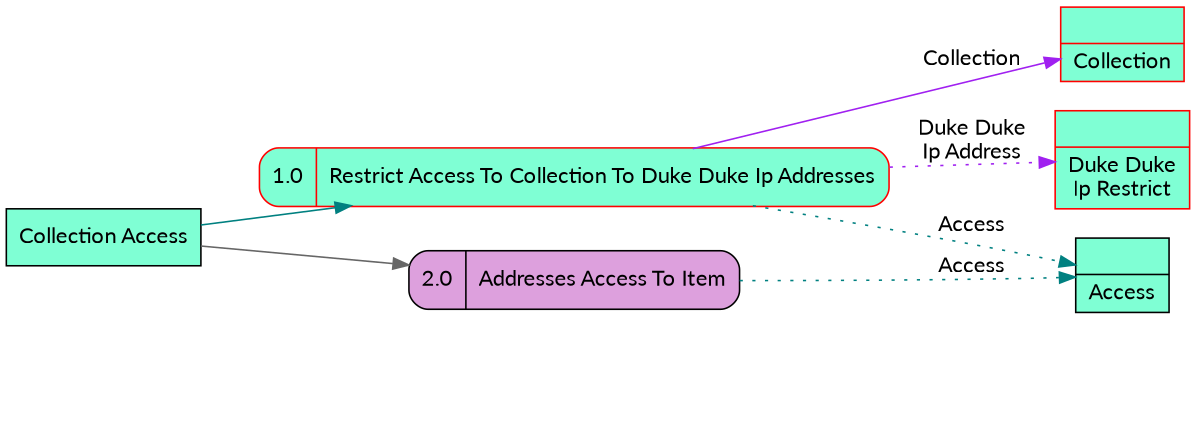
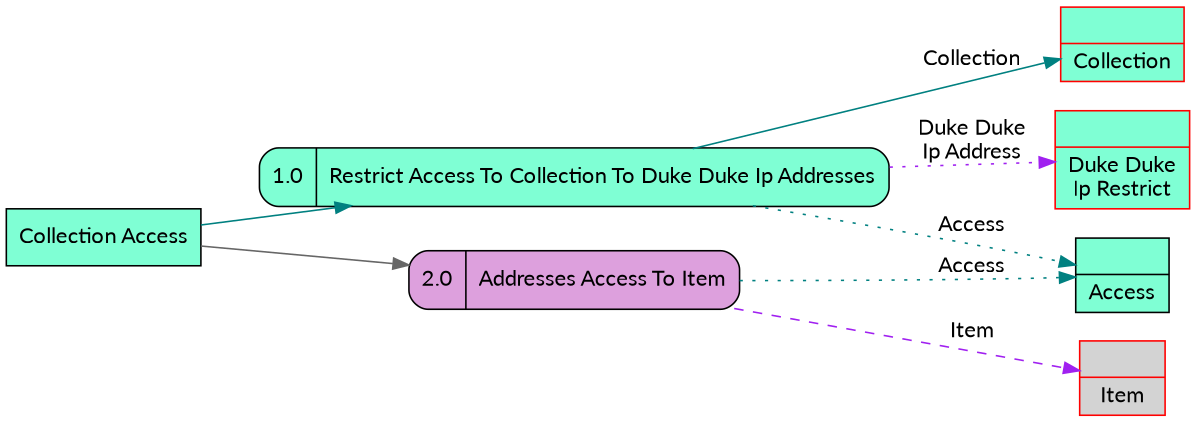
  digraph {
    fontname=Lato
    rankdir=LR
    node [fillcolor=aquamarine fontname=Lato shape=record style=filled]
    edge [color=teal fontname=Lato style=solid]
    n1 [label="<f0>  |<f1> Access "]
    n2 [color=red label="<f0>  |<f1> Collection "]
+   n3 [color=red fillcolor=lightgrey label="<f0>  |<f1> Item "]
    n4 [color=red label="<f0>  |<f1> Duke Duke\nIp Restrict "]
    n5 [label="Collection Access" shape=box]
-   n6 [label="{<f0> 1.0|<f1> Restrict Access To Collection To Duke Duke Ip Addresses }" shape=Mrecord color=red]
+   n6 [label="{<f0> 1.0|<f1> Restrict Access To Collection To Duke Duke Ip Addresses }" shape=Mrecord]
    n7 [fillcolor=plum label="{<f0> 2.0|<f1> Addresses Access To Item }" shape=Mrecord]
    n5 -> n6
    n5 -> n7 [color=gray40]
    n6 -> n1 [label=Access style=dotted]
-   n6 -> n2 [color=purple label=Collection]
+   n6 -> n2 [label=Collection]
    n6 -> n4 [color=purple label="Duke Duke\nIp Address" style=dotted]
    n7 -> n1 [label=Access style=dotted]
+   n7 -> n3 [color=purple label=Item style=dashed]
  }
